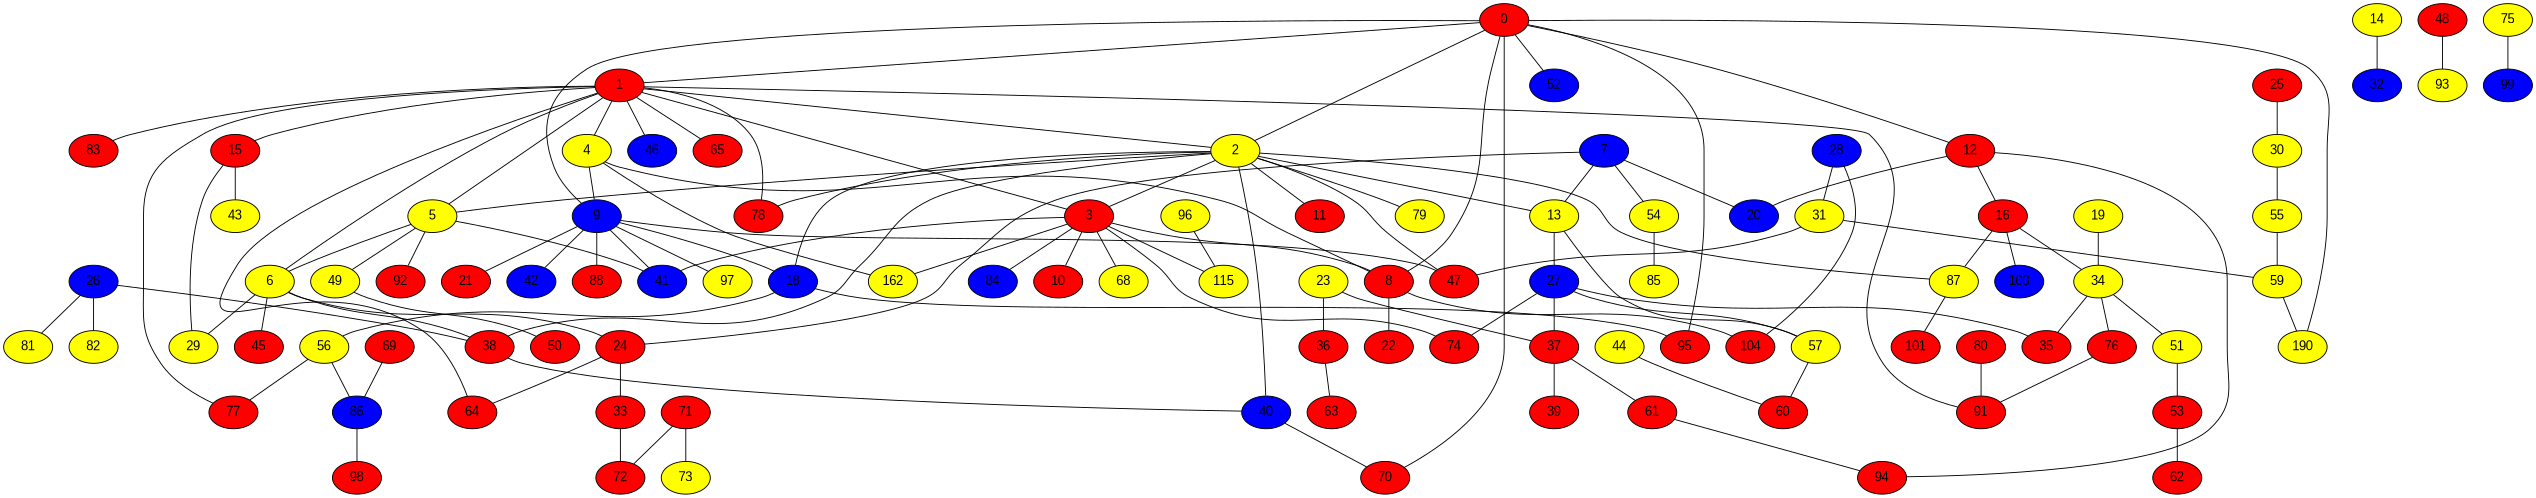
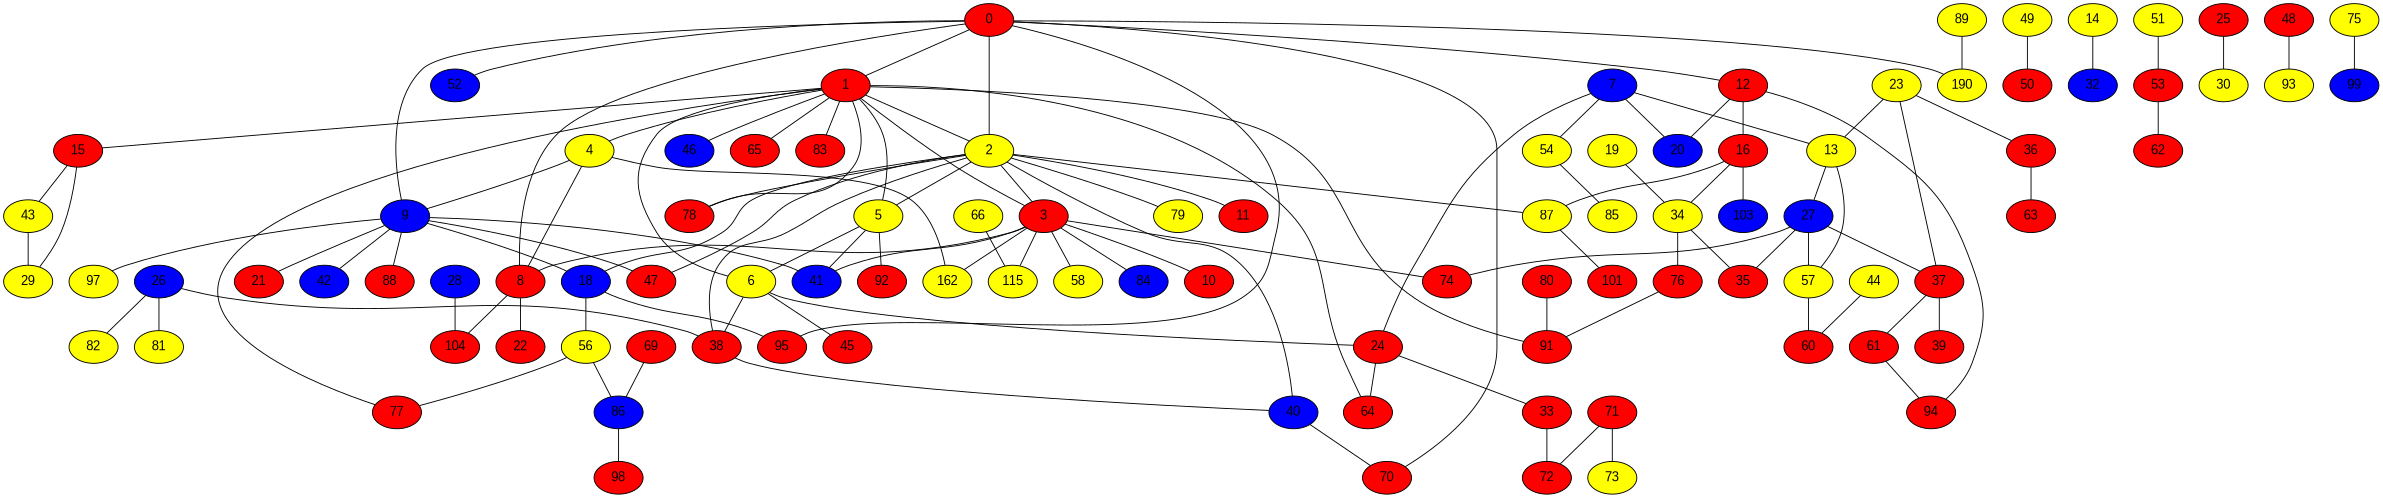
  graph {
    fontname="Liberation Sans"
    node [fillcolor=red fontname="Liberation Sans" style=filled]
    edge [fontname="Liberation Sans"]
    0
    1
    2 [fillcolor=yellow]
    8
    9 [fillcolor=blue]
    12
    52 [fillcolor=blue]
    70
    95
    n10 [fillcolor=yellow label=190]
    3
    4 [fillcolor=yellow]
    5 [fillcolor=yellow]
    6 [fillcolor=yellow]
    15
    46 [fillcolor=blue]
    64
    65
    77
    78
    83
    91
    11
    13 [fillcolor=yellow]
    18 [fillcolor=blue]
    38
    40 [fillcolor=blue]
    47
    79 [fillcolor=yellow]
    87 [fillcolor=yellow]
    22
    104
    41 [fillcolor=blue]
    21
    42 [fillcolor=blue]
    88
    97 [fillcolor=yellow]
    20 [fillcolor=blue]
    16
    94
    10
-   68 [fillcolor=yellow]
+   68 [fillcolor=yellow label=58]
    74
    84 [fillcolor=blue]
    n45 [fillcolor=yellow label=162]
    n46 [fillcolor=yellow label=115]
    49 [fillcolor=yellow]
    92
    24
    29 [fillcolor=yellow]
    45
    43 [fillcolor=yellow]
    27 [fillcolor=blue]
    57 [fillcolor=yellow]
    56 [fillcolor=yellow]
    23 [fillcolor=yellow]
    36
    37
    101
    50
    33
    7 [fillcolor=blue]
    54 [fillcolor=yellow]
    85 [fillcolor=yellow]
    34 [fillcolor=yellow]
    103 [fillcolor=blue]
    35
    14 [fillcolor=yellow]
    32 [fillcolor=blue]
    51 [fillcolor=yellow]
    76
    86 [fillcolor=blue]
    19 [fillcolor=yellow]
    63
    39
    61
    72
    30 [fillcolor=yellow]
    25
-   55 [fillcolor=yellow]
    26 [fillcolor=blue]
    81 [fillcolor=yellow]
    82 [fillcolor=yellow]
    60
    28 [fillcolor=blue]
-   31 [fillcolor=yellow]
-   89 [fillcolor=yellow label=59]
+   89 [fillcolor=yellow]
    53
    44 [fillcolor=yellow]
    93 [fillcolor=yellow]
    48
    62
    98
    69
    71
    73 [fillcolor=yellow]
    75 [fillcolor=yellow]
    99 [fillcolor=blue]
    80
-   96 [fillcolor=yellow]
+   96 [fillcolor=yellow label=66]
    0 -- 1
    0 -- 2
    0 -- 8
    0 -- 9
    0 -- 12
    0 -- 52
    0 -- 70
    0 -- 95
    0 -- n10
    1 -- 2
    1 -- 3
    1 -- 4
    1 -- 5
    1 -- 6
    1 -- 15
    1 -- 46
    1 -- 64
    1 -- 65
    1 -- 77
    1 -- 78
    1 -- 83
    1 -- 91
    2 -- 3
    2 -- 5
    2 -- 78
    2 -- 11
-   2 -- 13
+   23 -- 13
    2 -- 18
    2 -- 38
    2 -- 40
    2 -- 47
    2 -- 79
    2 -- 87
    8 -- 22
    8 -- 104
    9 -- 18
    9 -- 47
    9 -- 41
    9 -- 21
    9 -- 42
    9 -- 88
    9 -- 97
    12 -- 20
    12 -- 16
    12 -- 94
    3 -- 8
    3 -- 41
    3 -- 10
    3 -- 68
    3 -- 74
    3 -- 84
    3 -- n45
    3 -- n46
    4 -- 8
    4 -- 9
    4 -- n45
    5 -- 6
    5 -- 41
-   5 -- 49
    5 -- 92
    6 -- 38
    6 -- 24
-   6 -- 29
+   43 -- 29
    6 -- 45
    15 -- 29
    15 -- 43
    13 -- 27
    13 -- 57
    18 -- 95
    18 -- 56
    38 -- 40
    40 -- 70
    87 -- 101
    16 -- 87
    16 -- 34
    16 -- 103
    49 -- 50
    24 -- 64
    24 -- 33
    27 -- 74
    27 -- 57
    27 -- 37
    27 -- 35
    57 -- 60
    56 -- 77
    56 -- 86
    23 -- 36
    23 -- 37
    36 -- 63
    37 -- 39
    37 -- 61
    33 -- 72
    7 -- 13
    7 -- 20
    7 -- 24
    7 -- 54
    54 -- 85
    34 -- 35
-   34 -- 51
    34 -- 76
    14 -- 32
    51 -- 53
    76 -- 91
    86 -- 98
    19 -- 34
    61 -- 94
-   30 -- 55
    25 -- 30
-   55 -- 89
    26 -- 38
    26 -- 81
    26 -- 82
    28 -- 104
-   28 -- 31
-   31 -- 47
-   31 -- 89
    89 -- n10
    53 -- 62
    44 -- 60
    48 -- 93
    69 -- 86
    71 -- 72
    71 -- 73
    75 -- 99
    80 -- 91
    96 -- n46
  }
